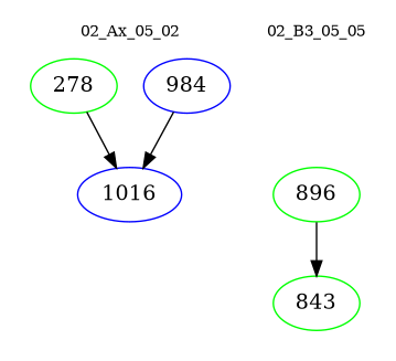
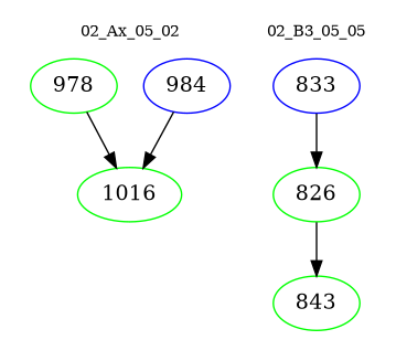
  digraph {
    node [color=green]
    edge [color=black]
    n1 [color=blue label=984]
-   n2 [label=278]
-   n3 [color=blue label=1016]
-   n5 [label=896]
+   n2 [label=978]
+   n3 [label=1016]
+   n4 [color=blue label=833]
+   n5 [label=826]
    n6 [label=843]
    subgraph cluster_1 {
      color=white
      fontsize=10
      label="02_Ax_05_02"
      n1
      n2
      n3
    }
    subgraph cluster_2 {
      color=white
      fontsize=10
      label="02_B3_05_05"
+     n4
      n5
      n6
    }
    n1 -> n3
    n2 -> n3
+   n4 -> n5
    n5 -> n6
  }
